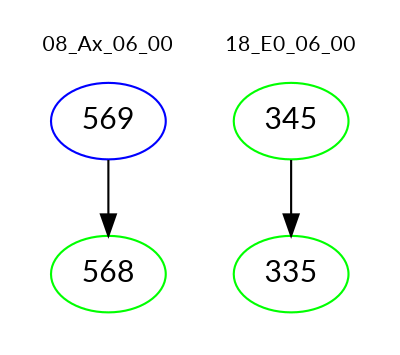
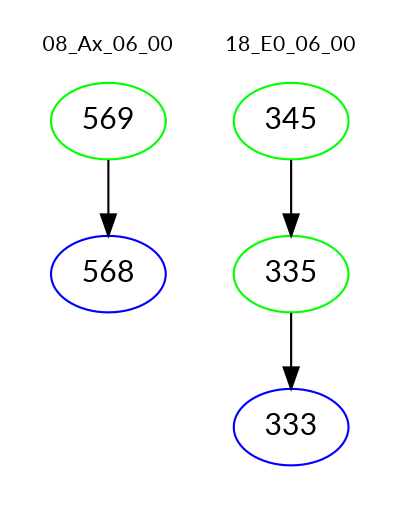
  digraph {
    fontname=Lato
    node [color=green fontname=Lato]
    edge [color=black fontname=Lato]
-   n1 [color=blue label=569]
-   n2 [label=568]
+   n1 [label=569]
+   n2 [color=blue label=568]
    n3 [label=335]
+   n4 [color=blue label=333]
    n5 [label=345]
    subgraph cluster_1 {
      color=white
      fontsize=10
      label="08_Ax_06_00"
      n1
      n2
    }
    subgraph cluster_2 {
      color=white
      fontsize=10
      label="18_E0_06_00"
      n3
+     n4
      n5
    }
    n1 -> n2
+   n3 -> n4
    n5 -> n3
  }
